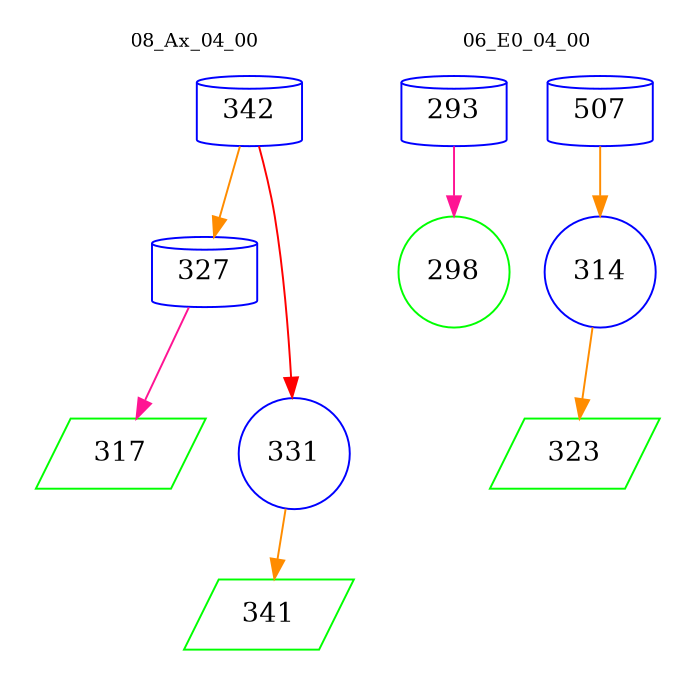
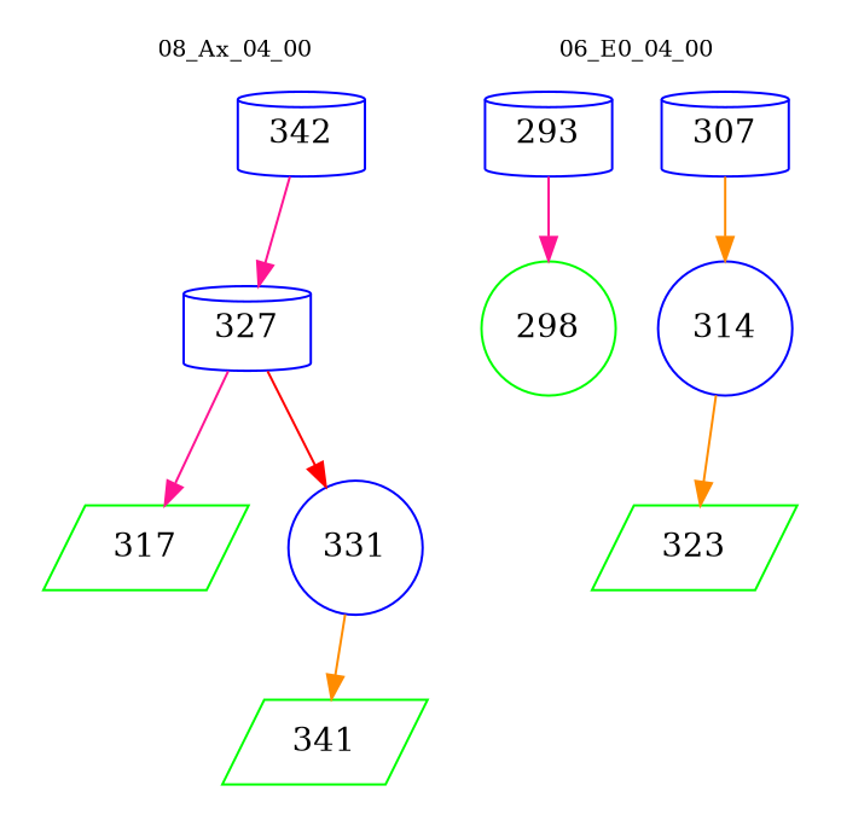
  digraph {
    node [color=blue shape=cylinder]
    edge [color=darkorange]
    n1 [label=342]
    n2 [label=327]
    n3 [label=331 shape=circle]
    n4 [color=green label=317 shape=parallelogram]
    n5 [color=green label=341 shape=parallelogram]
-   n6 [label=507]
+   n6 [label=307]
    n7 [label=293]
    n8 [label=314 shape=circle]
    n9 [color=green label=298 shape=circle]
    n10 [color=green label=323 shape=parallelogram]
    subgraph cluster_1 {
      color=white
      fontsize=10
      label="08_Ax_04_00"
      n1
      n2
      n3
      n4
      n5
    }
    subgraph cluster_2 {
      color=white
      fontsize=10
      label="06_E0_04_00"
      n6
      n7
      n8
      n9
      n10
    }
-   n1 -> n2
-   n1 -> n3 [color=red]
+   n1 -> n2 [color=deeppink]
+   n2 -> n3 [color=red]
    n2 -> n4 [color=deeppink]
    n3 -> n5
    n6 -> n8
    n7 -> n9 [color=deeppink]
    n8 -> n10
  }
